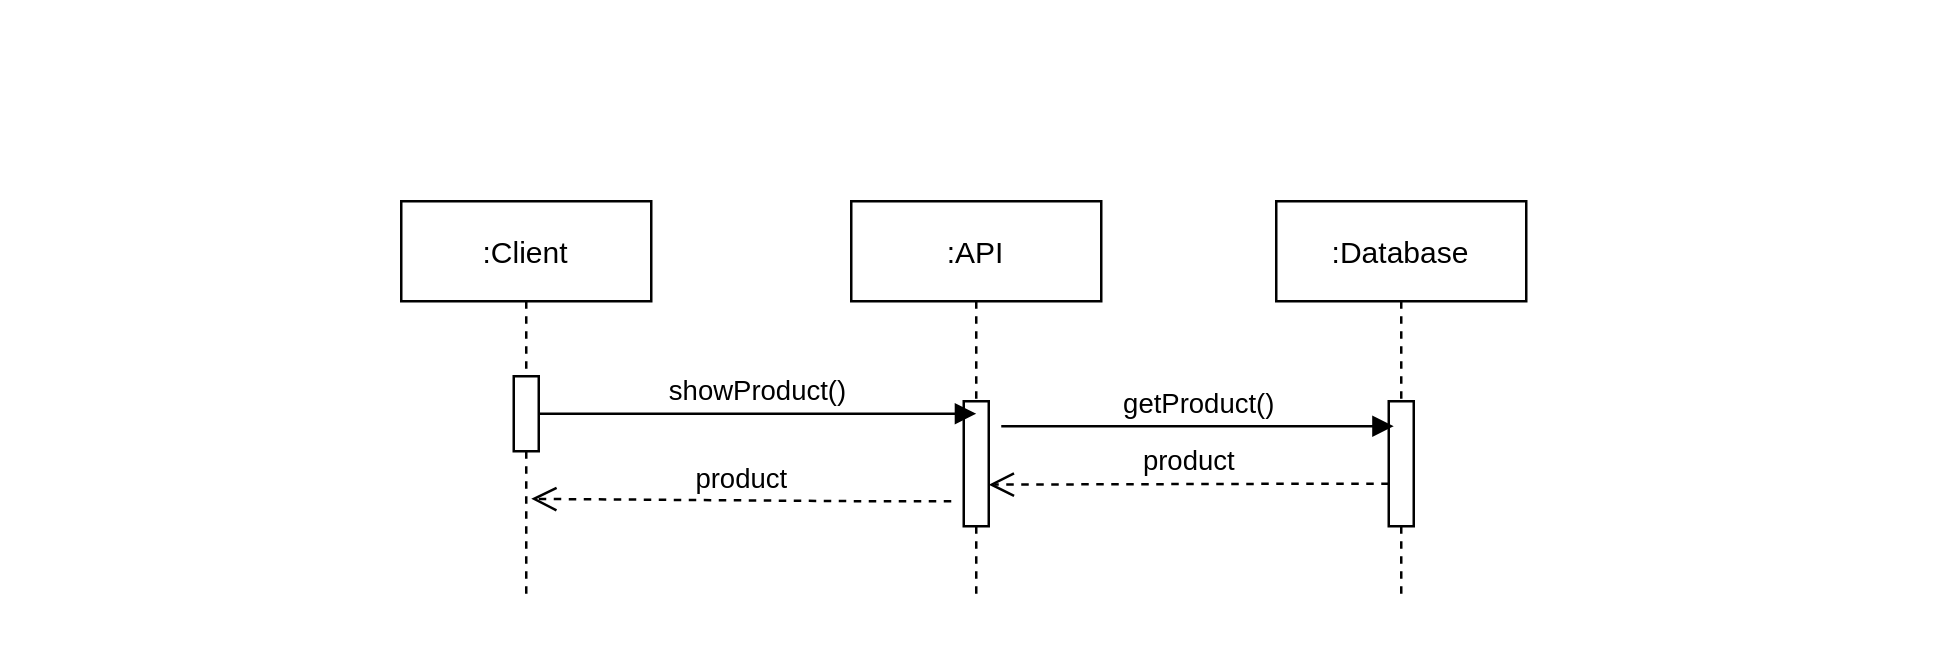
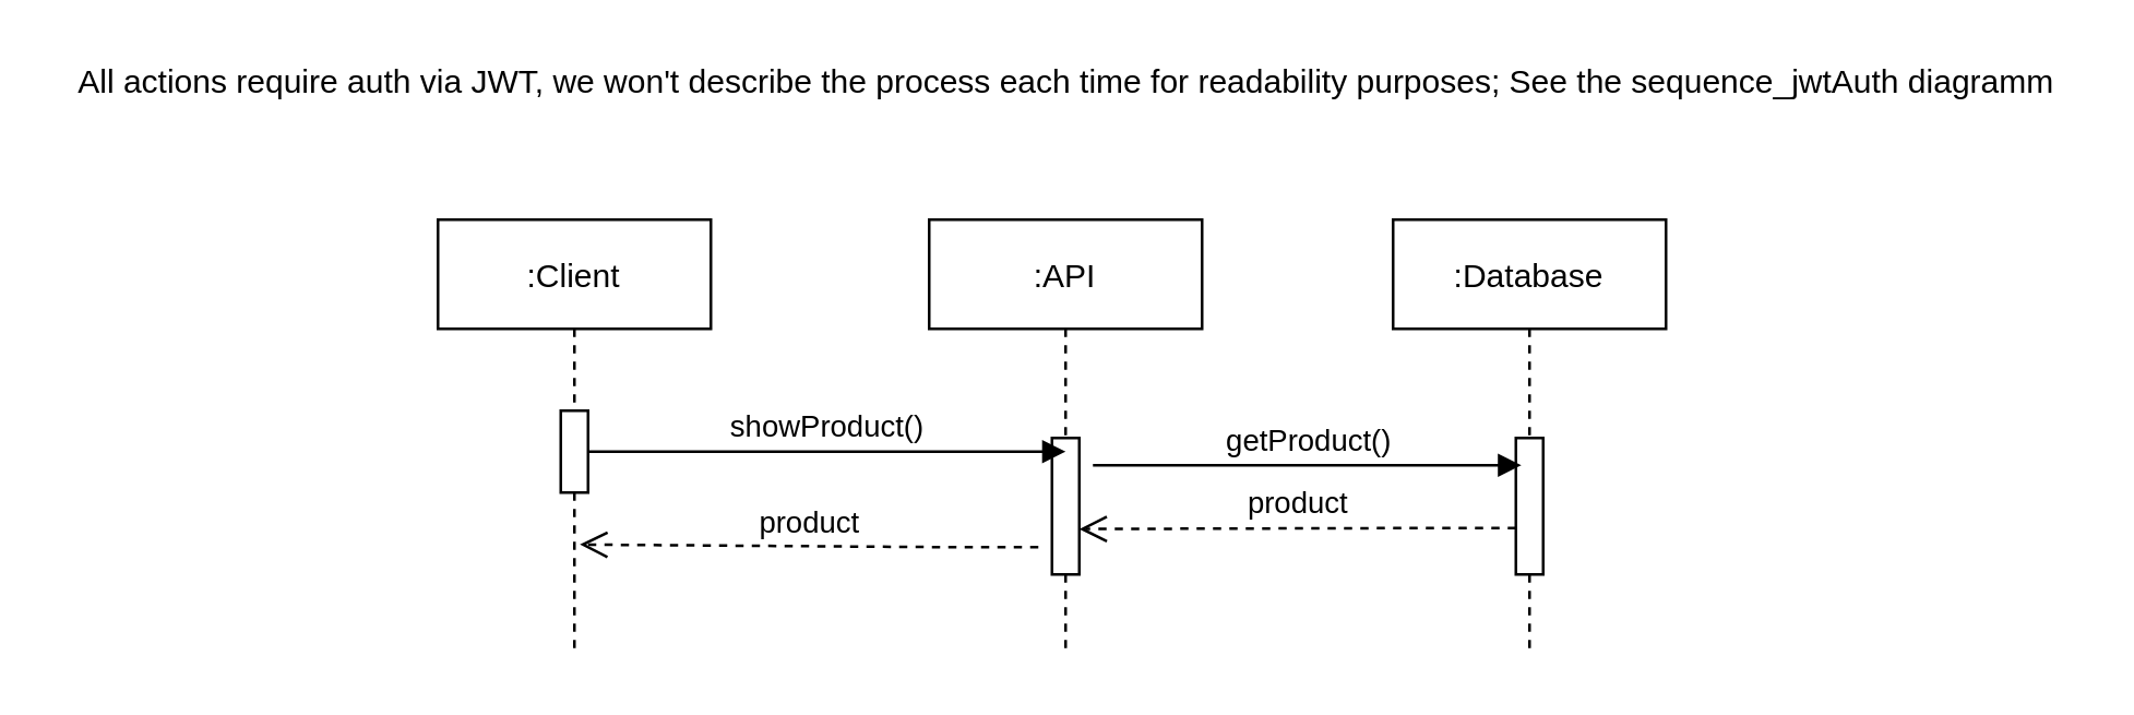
  <mxCell id="0" />
  <mxCell id="1" parent="0" />
  <mxCell id="2" value=":Client" style="shape=umlLifeline;perimeter=lifelinePerimeter;container=1;collapsible=0;recursiveResize=0;rounded=0;shadow=0;strokeWidth=1;" vertex="1" parent="1"><mxGeometry x="160" y="80" width="100" height="160" as="geometry" /></mxCell>
  <mxCell id="3" value="" style="points=[];perimeter=orthogonalPerimeter;rounded=0;shadow=0;strokeWidth=1;" vertex="1" parent="2"><mxGeometry x="45" y="70" width="10" height="30" as="geometry" /></mxCell>
  <mxCell id="4" value=":API" style="shape=umlLifeline;perimeter=lifelinePerimeter;container=1;collapsible=0;recursiveResize=0;rounded=0;shadow=0;strokeWidth=1;" vertex="1" parent="1"><mxGeometry x="340" y="80" width="100" height="160" as="geometry" /></mxCell>
  <mxCell id="5" value="" style="points=[];perimeter=orthogonalPerimeter;rounded=0;shadow=0;strokeWidth=1;" vertex="1" parent="4"><mxGeometry x="45" y="80" width="10" height="50" as="geometry" /></mxCell>
  <mxCell id="6" value="showProduct()" style="verticalAlign=bottom;endArrow=block;shadow=0;strokeWidth=1;" edge="1" parent="1" source="3"><mxGeometry relative="1" as="geometry"><mxPoint x="315" y="160" as="sourcePoint" /><mxPoint x="390" y="165" as="targetPoint" /><Array as="points"><mxPoint x="340" y="165" /></Array></mxGeometry></mxCell>
  <mxCell id="7" value=":Database" style="shape=umlLifeline;perimeter=lifelinePerimeter;container=1;collapsible=0;recursiveResize=0;rounded=0;shadow=0;strokeWidth=1;" vertex="1" parent="1"><mxGeometry x="510" y="80" width="100" height="160" as="geometry" /></mxCell>
  <mxCell id="8" value="" style="points=[];perimeter=orthogonalPerimeter;rounded=0;shadow=0;strokeWidth=1;" vertex="1" parent="7"><mxGeometry x="45" y="80" width="10" height="50" as="geometry" /></mxCell>
  <mxCell id="9" value="product" style="html=1;verticalAlign=bottom;endArrow=open;dashed=1;endSize=8;entryX=1;entryY=0.667;entryDx=0;entryDy=0;entryPerimeter=0;" edge="1" parent="1" source="8" target="5"><mxGeometry relative="1" as="geometry"><mxPoint x="545" y="200" as="sourcePoint" /><mxPoint x="400" y="200" as="targetPoint" /><Array as="points"><mxPoint x="520" y="193" /></Array></mxGeometry></mxCell>
  <mxCell id="10" value="getProduct()" style="html=1;verticalAlign=bottom;endArrow=block;entryX=0.2;entryY=0.2;entryDx=0;entryDy=0;entryPerimeter=0;" edge="1" parent="1" target="8"><mxGeometry width="80" relative="1" as="geometry"><mxPoint x="400" y="170" as="sourcePoint" /><mxPoint x="550" y="170" as="targetPoint" /></mxGeometry></mxCell>
+ <mxCell id="11" value="All actions require auth via JWT, we won't describe the process each time for readability purposes; See the sequence_jwtAuth diagramm" style="text;html=1;align=center;verticalAlign=middle;resizable=0;points=[];autosize=1;strokeColor=none;" vertex="1" parent="1"><mxGeometry x="20" y="20" width="740" height="20" as="geometry" /></mxCell>
  <mxCell id="12" value="product" style="html=1;verticalAlign=bottom;endArrow=open;dashed=1;endSize=8;entryX=0.52;entryY=0.744;entryDx=0;entryDy=0;entryPerimeter=0;" edge="1" parent="1" target="2"><mxGeometry relative="1" as="geometry"><mxPoint x="380" y="200" as="sourcePoint" /><mxPoint x="220" y="200.35" as="targetPoint" /><Array as="points"><mxPoint x="345" y="200" /></Array></mxGeometry></mxCell>
